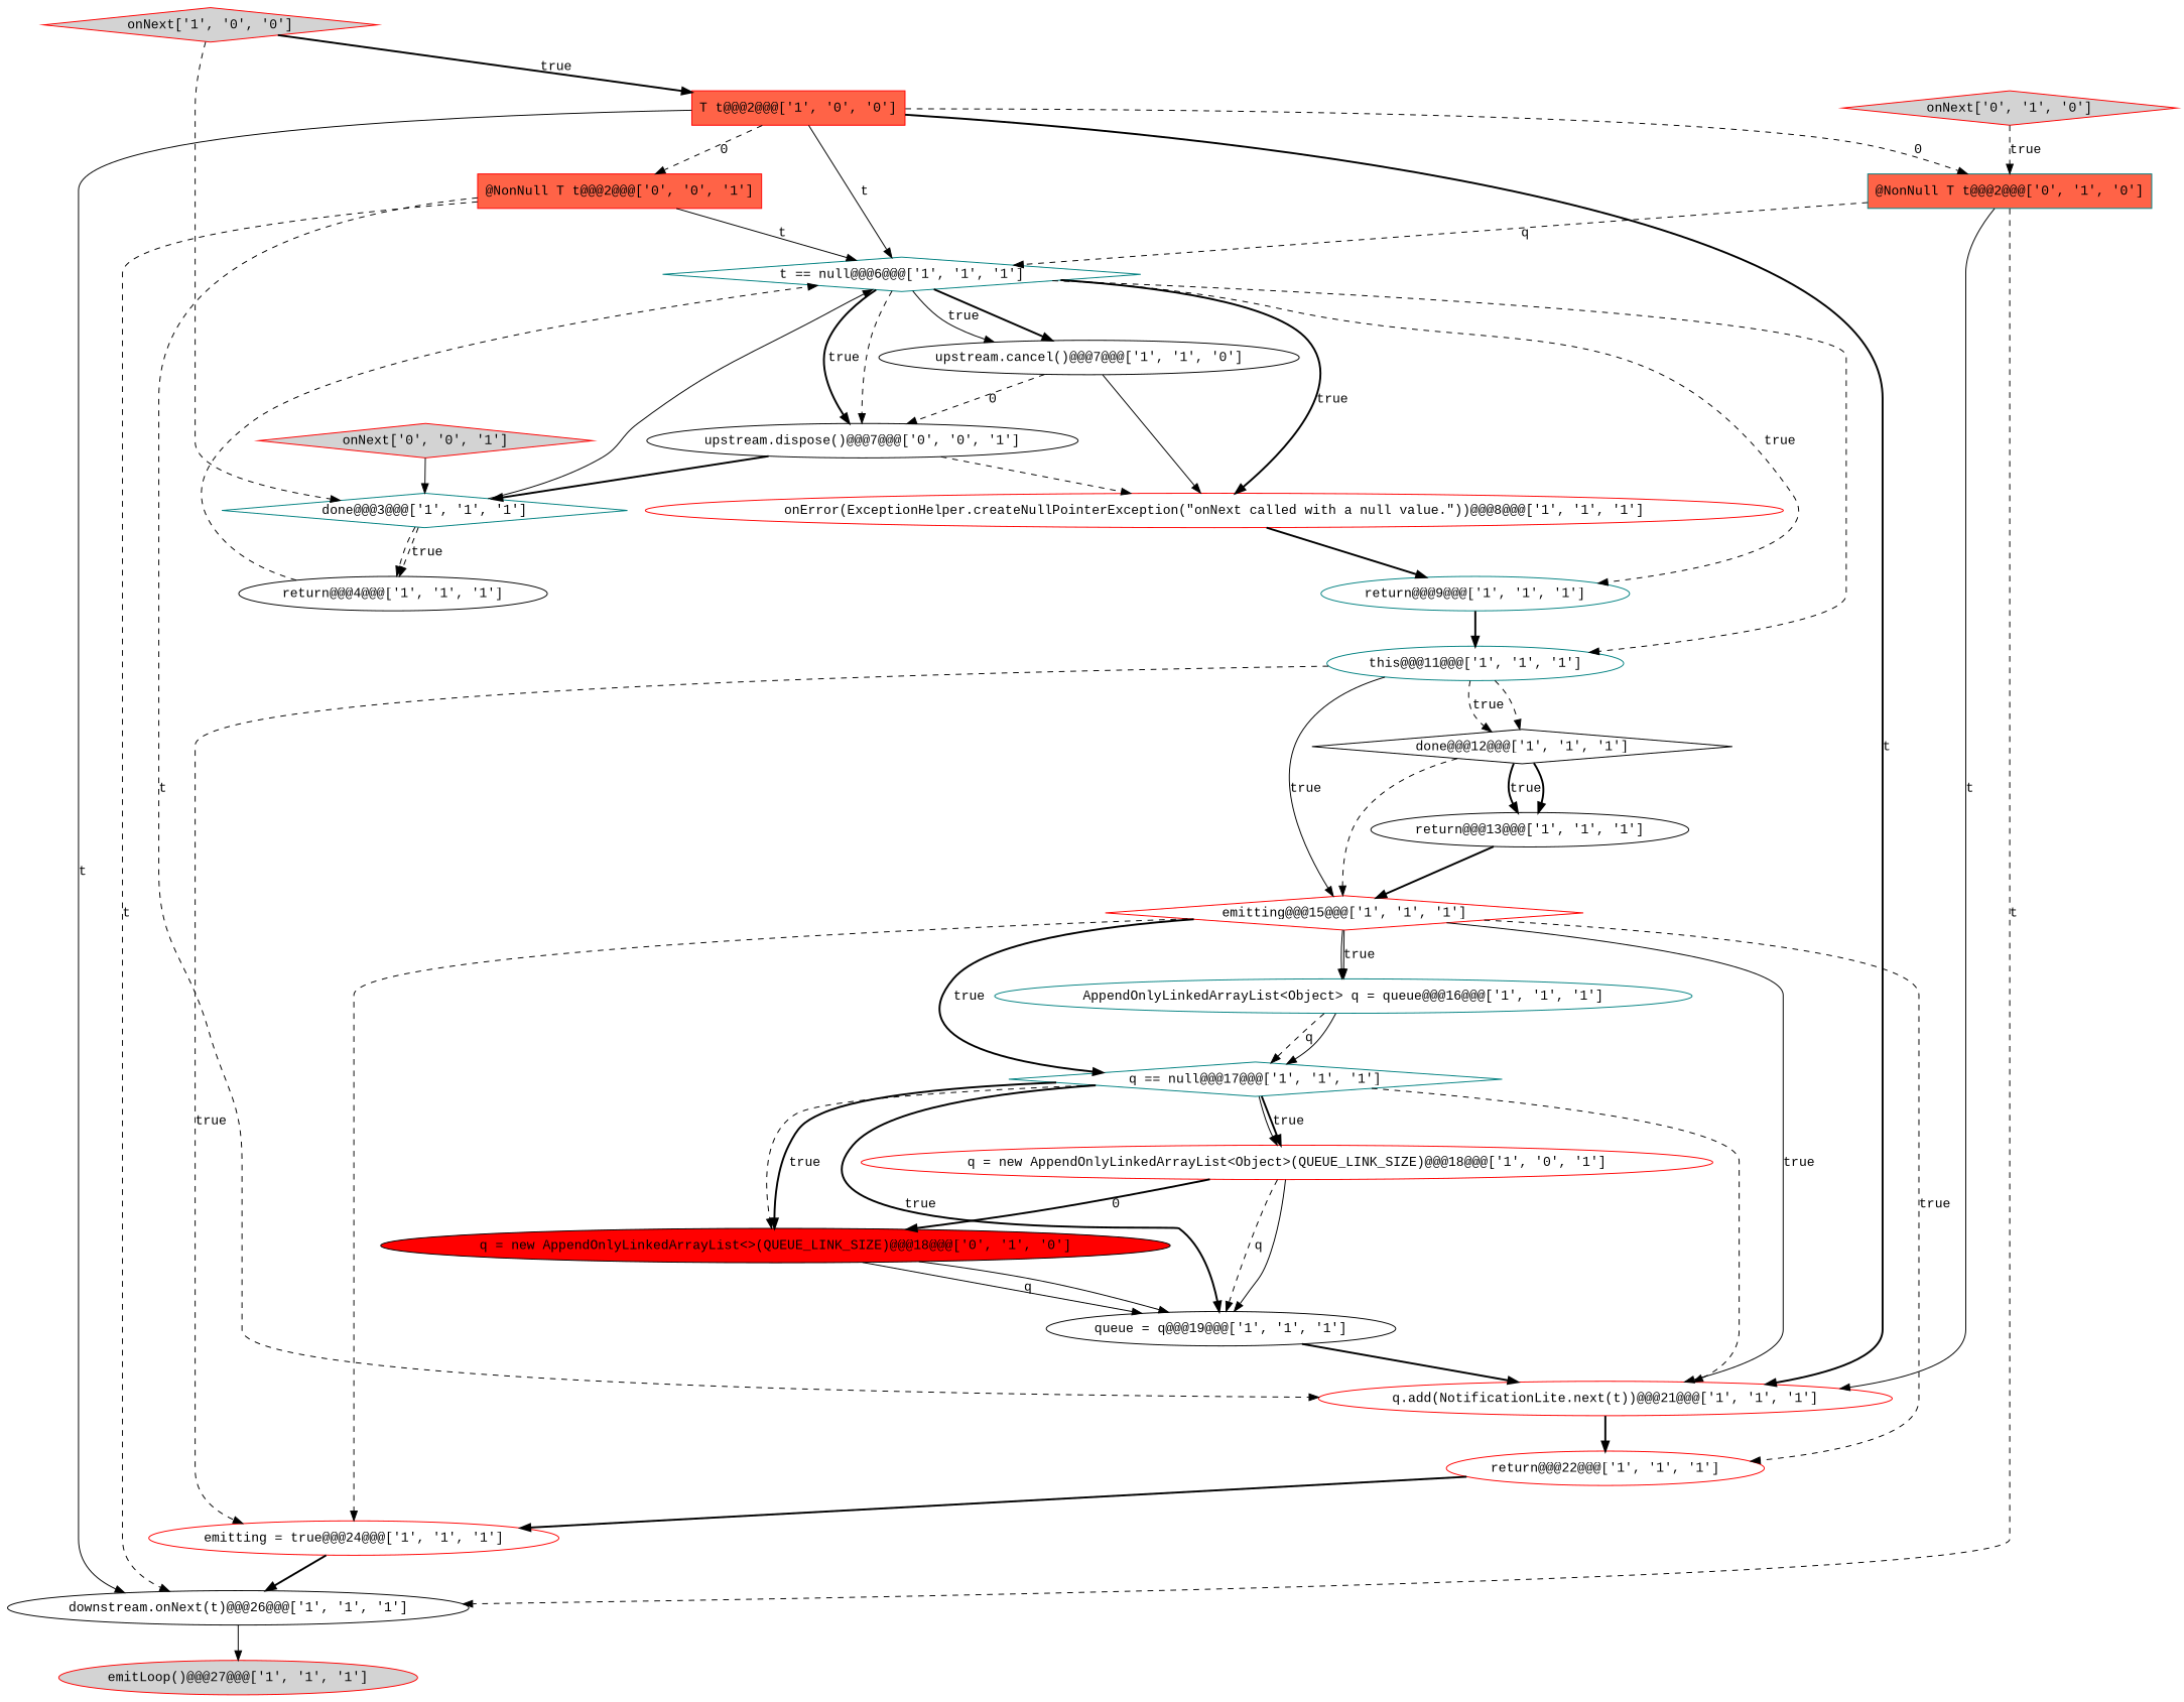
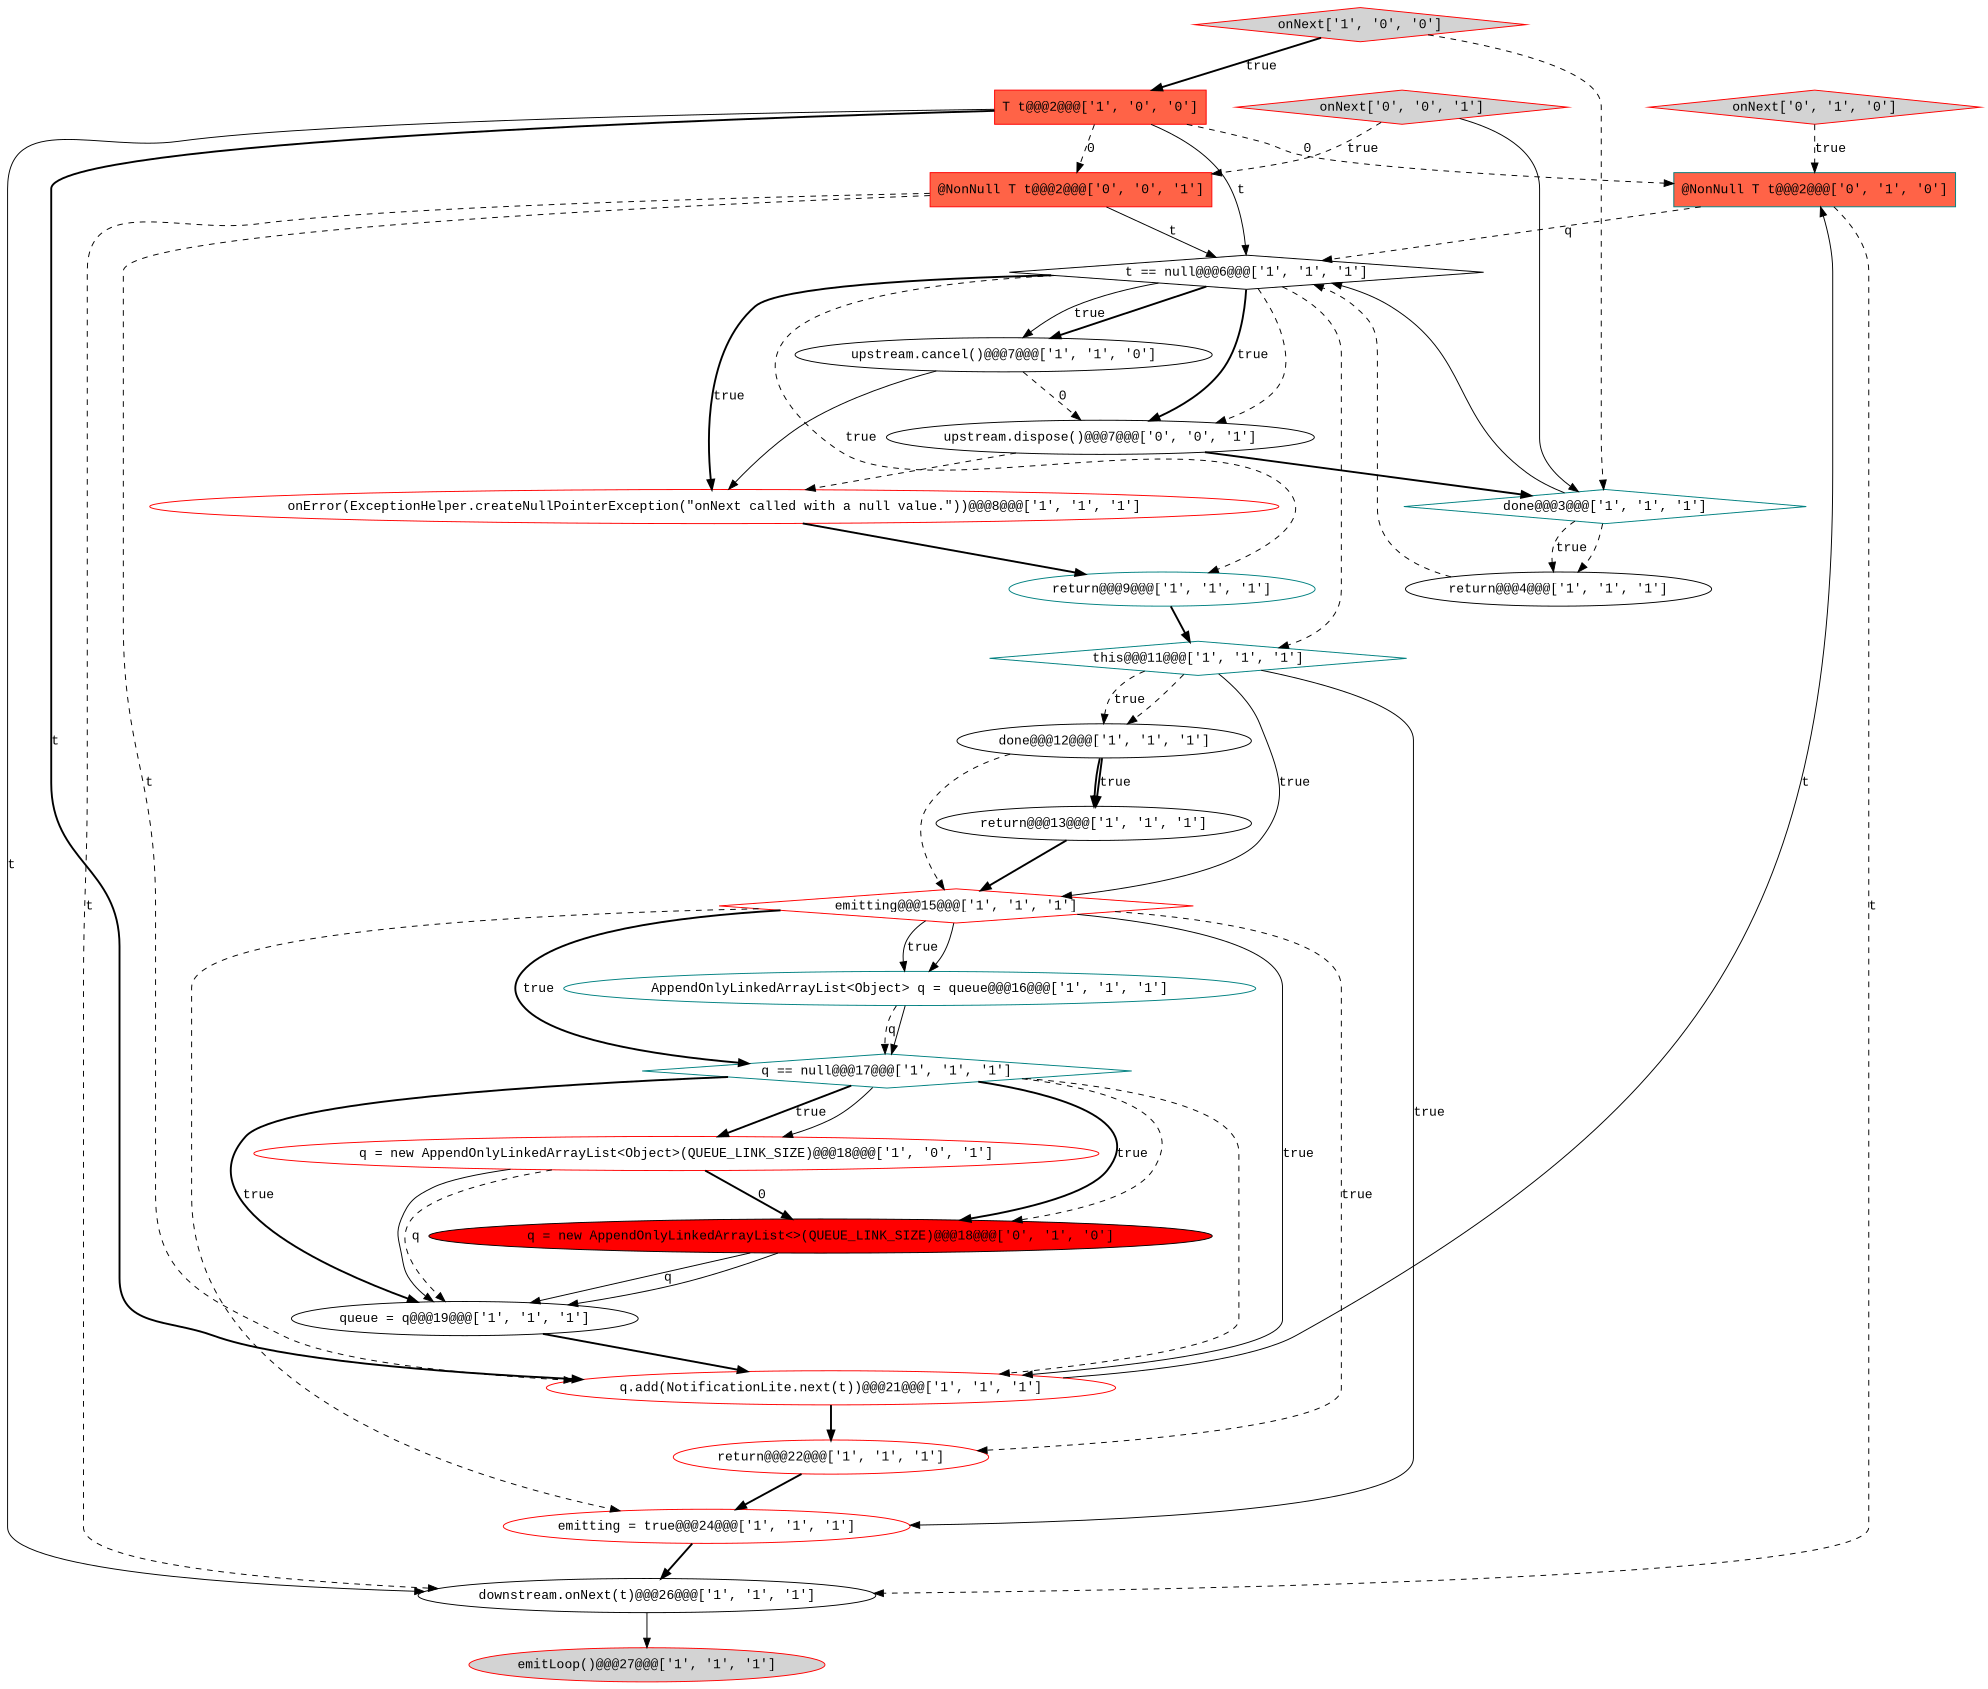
  digraph {
    fontname="Liberation Mono"
    node [color=red fillcolor=white fontname="Liberation Mono" shape=ellipse style=filled]
    edge [fontname="Liberation Mono" style=dashed]
    n1 [fillcolor=lightgray label="onNext['0', '1', '0']" shape=diamond]
    n2 [color=teal fillcolor=tomato label="@NonNull T t@@@2@@@['0', '1', '0']" shape=box]
-   n3 [color=teal label="t == null@@@6@@@['1', '1', '1']" shape=diamond]
+   n3 [color=black label="t == null@@@6@@@['1', '1', '1']" shape=diamond]
    n4 [label="q.add(NotificationLite.next(t))@@@21@@@['1', '1', '1']"]
    n5 [color=black label="downstream.onNext(t)@@@26@@@['1', '1', '1']"]
    n6 [color=teal label="done@@@3@@@['1', '1', '1']" shape=diamond]
    n7 [color=black label="return@@@4@@@['1', '1', '1']"]
    n8 [color=black label="upstream.cancel()@@@7@@@['1', '1', '0']"]
    n9 [color=black label="upstream.dispose()@@@7@@@['0', '0', '1']"]
    n10 [label="onError(ExceptionHelper.createNullPointerException(\"onNext called with a null value.\"))@@@8@@@['1', '1', '1']"]
    n11 [color=teal label="return@@@9@@@['1', '1', '1']"]
-   n12 [color=teal label="this@@@11@@@['1', '1', '1']"]
+   n12 [color=teal label="this@@@11@@@['1', '1', '1']" shape=diamond]
    n13 [label="emitting@@@15@@@['1', '1', '1']" shape=diamond]
    n14 [label="emitting = true@@@24@@@['1', '1', '1']"]
-   n15 [color=black label="done@@@12@@@['1', '1', '1']" shape=diamond]
+   n15 [color=black label="done@@@12@@@['1', '1', '1']"]
    n16 [fillcolor=tomato label="T t@@@2@@@['1', '0', '0']" shape=box]
    n17 [fillcolor=tomato label="@NonNull T t@@@2@@@['0', '0', '1']" shape=box]
    n18 [label="return@@@22@@@['1', '1', '1']"]
    n19 [fillcolor=lightgray label="emitLoop()@@@27@@@['1', '1', '1']"]
    n20 [color=black label="queue = q@@@19@@@['1', '1', '1']"]
    n21 [color=teal label="q == null@@@17@@@['1', '1', '1']" shape=diamond]
    n22 [color=black fillcolor=red label="q = new AppendOnlyLinkedArrayList<>(QUEUE_LINK_SIZE)@@@18@@@['0', '1', '0']"]
    n23 [label="q = new AppendOnlyLinkedArrayList<Object>(QUEUE_LINK_SIZE)@@@18@@@['1', '0', '1']"]
    n24 [color=teal label="AppendOnlyLinkedArrayList<Object> q = queue@@@16@@@['1', '1', '1']"]
    n25 [color=black label="return@@@13@@@['1', '1', '1']"]
    n26 [fillcolor=lightgray label="onNext['1', '0', '0']" shape=diamond]
    n27 [fillcolor=lightgray label="onNext['0', '0', '1']" shape=diamond]
    n1 -> n2 [label=true]
    n2 -> n3 [label=q]
-   n2 -> n4 [label=t style=solid]
+   n4 -> n2 [label=t style=solid]
    n2 -> n5 [label=t]
    n3 -> n8 [style=bold]
    n3 -> n8 [label=true style=solid]
    n3 -> n9
    n3 -> n9 [label=true style=bold]
    n3 -> n10 [label=true style=bold]
    n3 -> n11 [label=true]
    n3 -> n12
    n4 -> n18 [style=bold]
    n5 -> n19 [style=solid]
    n6 -> n3 [style=solid]
    n6 -> n7
    n6 -> n7 [label=true]
    n7 -> n3
    n8 -> n9 [label=0]
    n8 -> n10 [style=solid]
    n9 -> n6 [style=bold]
    n9 -> n10
    n10 -> n11 [style=bold]
    n11 -> n12 [style=bold]
    n12 -> n13 [label=true style=solid]
-   n12 -> n14 [label=true]
+   n12 -> n14 [label=true style=solid]
    n12 -> n15
    n12 -> n15 [label=true]
    n13 -> n4 [label=true style=solid]
    n13 -> n14
    n13 -> n18 [label=true]
    n13 -> n21 [label=true style=bold]
    n13 -> n24 [style=solid]
    n13 -> n24 [label=true style=solid]
    n14 -> n5 [style=bold]
    n15 -> n13
    n15 -> n25 [label=true style=bold]
    n15 -> n25 [style=bold]
    n16 -> n2 [label=0]
    n16 -> n3 [label=t style=solid]
    n16 -> n4 [label=t style=bold]
    n16 -> n5 [label=t style=solid]
    n16 -> n17 [label=0]
    n17 -> n3 [label=t style=solid]
    n17 -> n4 [label=t]
    n17 -> n5 [label=t]
    n18 -> n14 [style=bold]
    n20 -> n4 [style=bold]
    n21 -> n4
    n21 -> n20 [label=true style=bold]
    n21 -> n22 [label=true style=bold]
    n21 -> n22
    n21 -> n23 [label=true style=bold]
    n21 -> n23 [style=solid]
    n22 -> n20 [label=q style=solid]
    n22 -> n20 [style=solid]
    n23 -> n20 [label=q]
    n23 -> n20 [style=solid]
    n23 -> n22 [label=0 style=bold]
    n24 -> n21 [label=q]
    n24 -> n21 [style=solid]
    n25 -> n13 [style=bold]
    n26 -> n6
    n26 -> n16 [label=true style=bold]
    n27 -> n6 [style=solid]
+   n27 -> n17 [label=true]
  }
